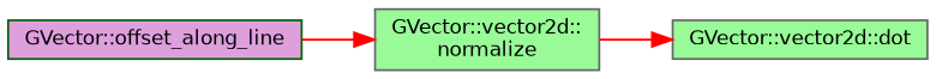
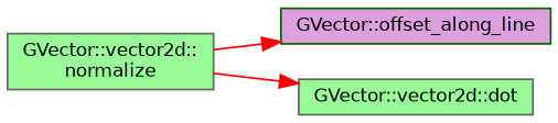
  digraph {
    rankdir=LR
    node [color=gray40 fillcolor=palegreen fontname=Helvetica fontsize=10 shape=record style=filled]
    edge [color=red fontname=Helvetica fontsize=10 labelfontname=Helvetica labelfontsize=10 style=solid]
    n1 [color=darkgreen fillcolor=plum fontcolor=black height=0.2 label="GVector::offset_along_line" width=0.4]
    n2 [height=0.2 label="GVector::vector2d::\lnormalize" width=0.4]
    n3 [height=0.2 label="GVector::vector2d::dot" width=0.4]
-   n1 -> n2
+   n2 -> n1
    n2 -> n3
  }
